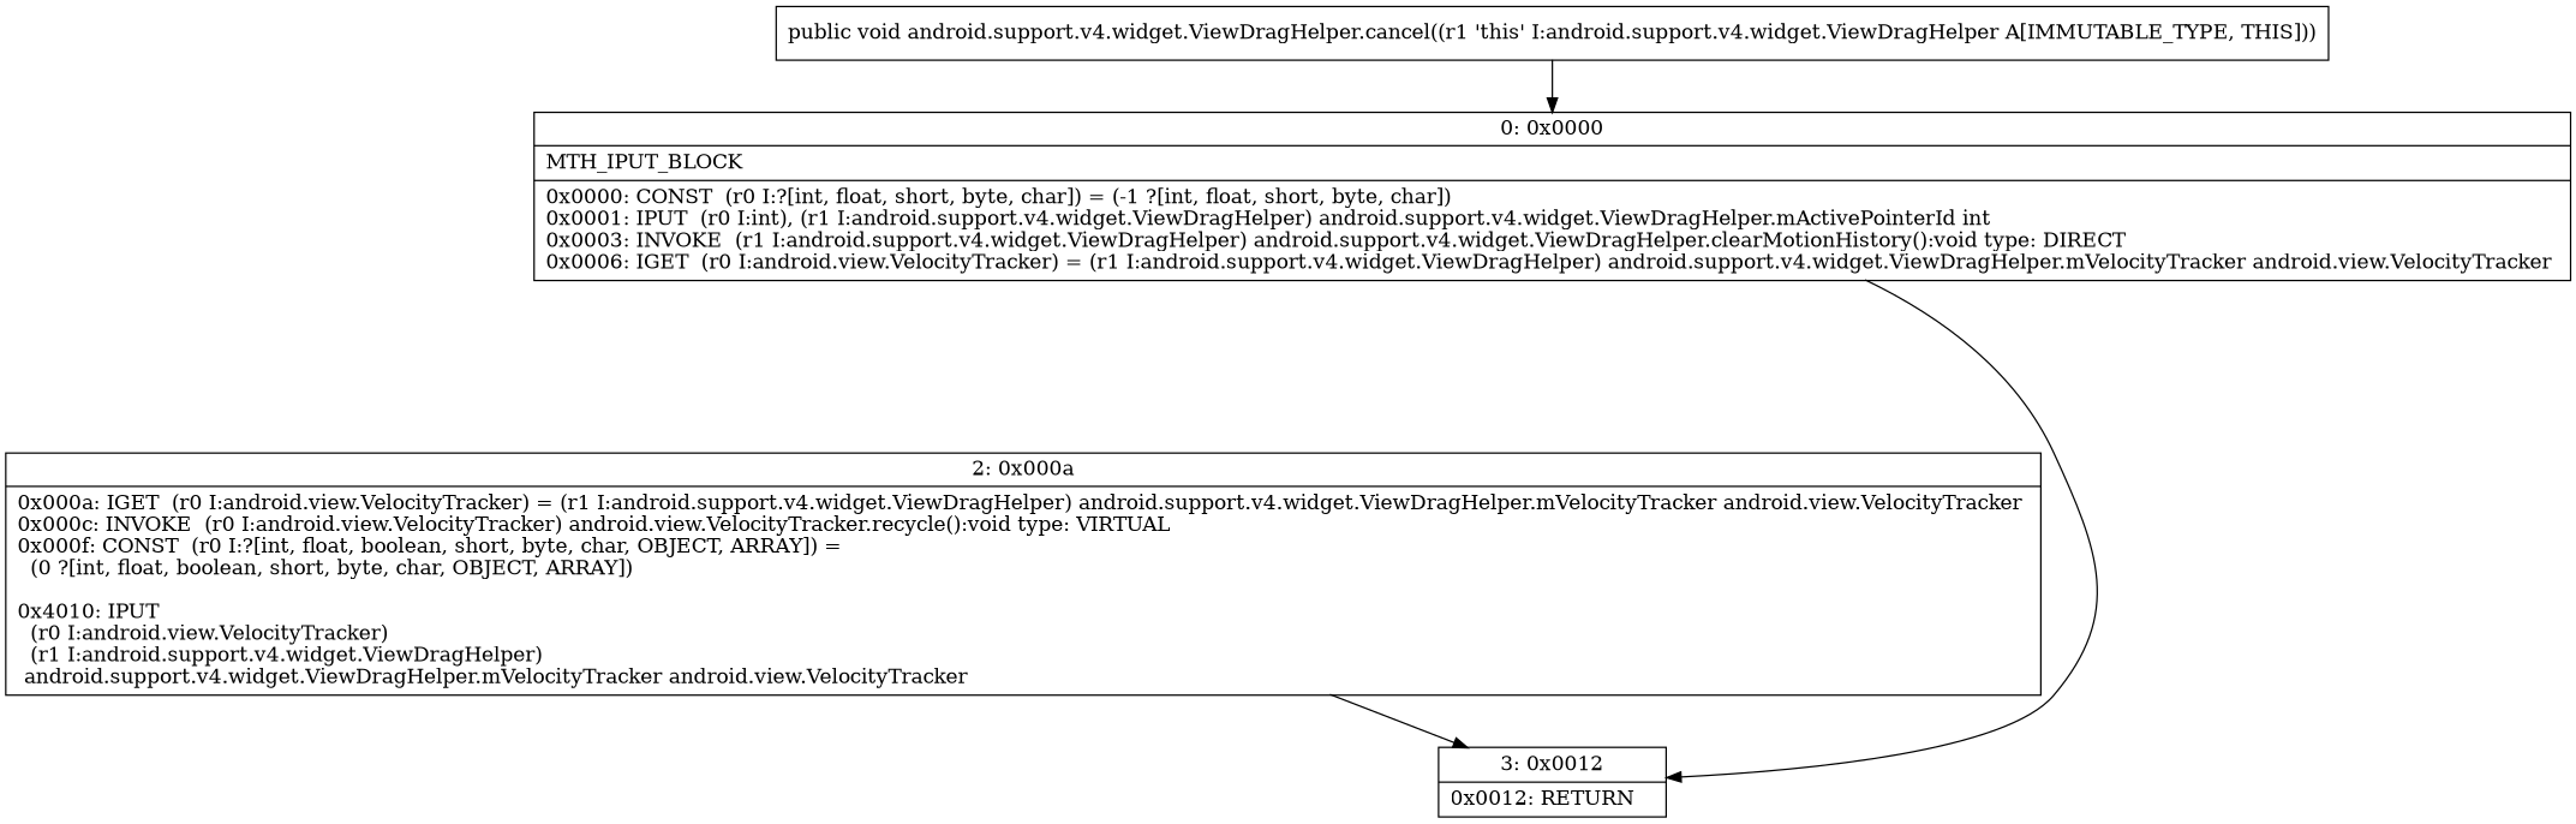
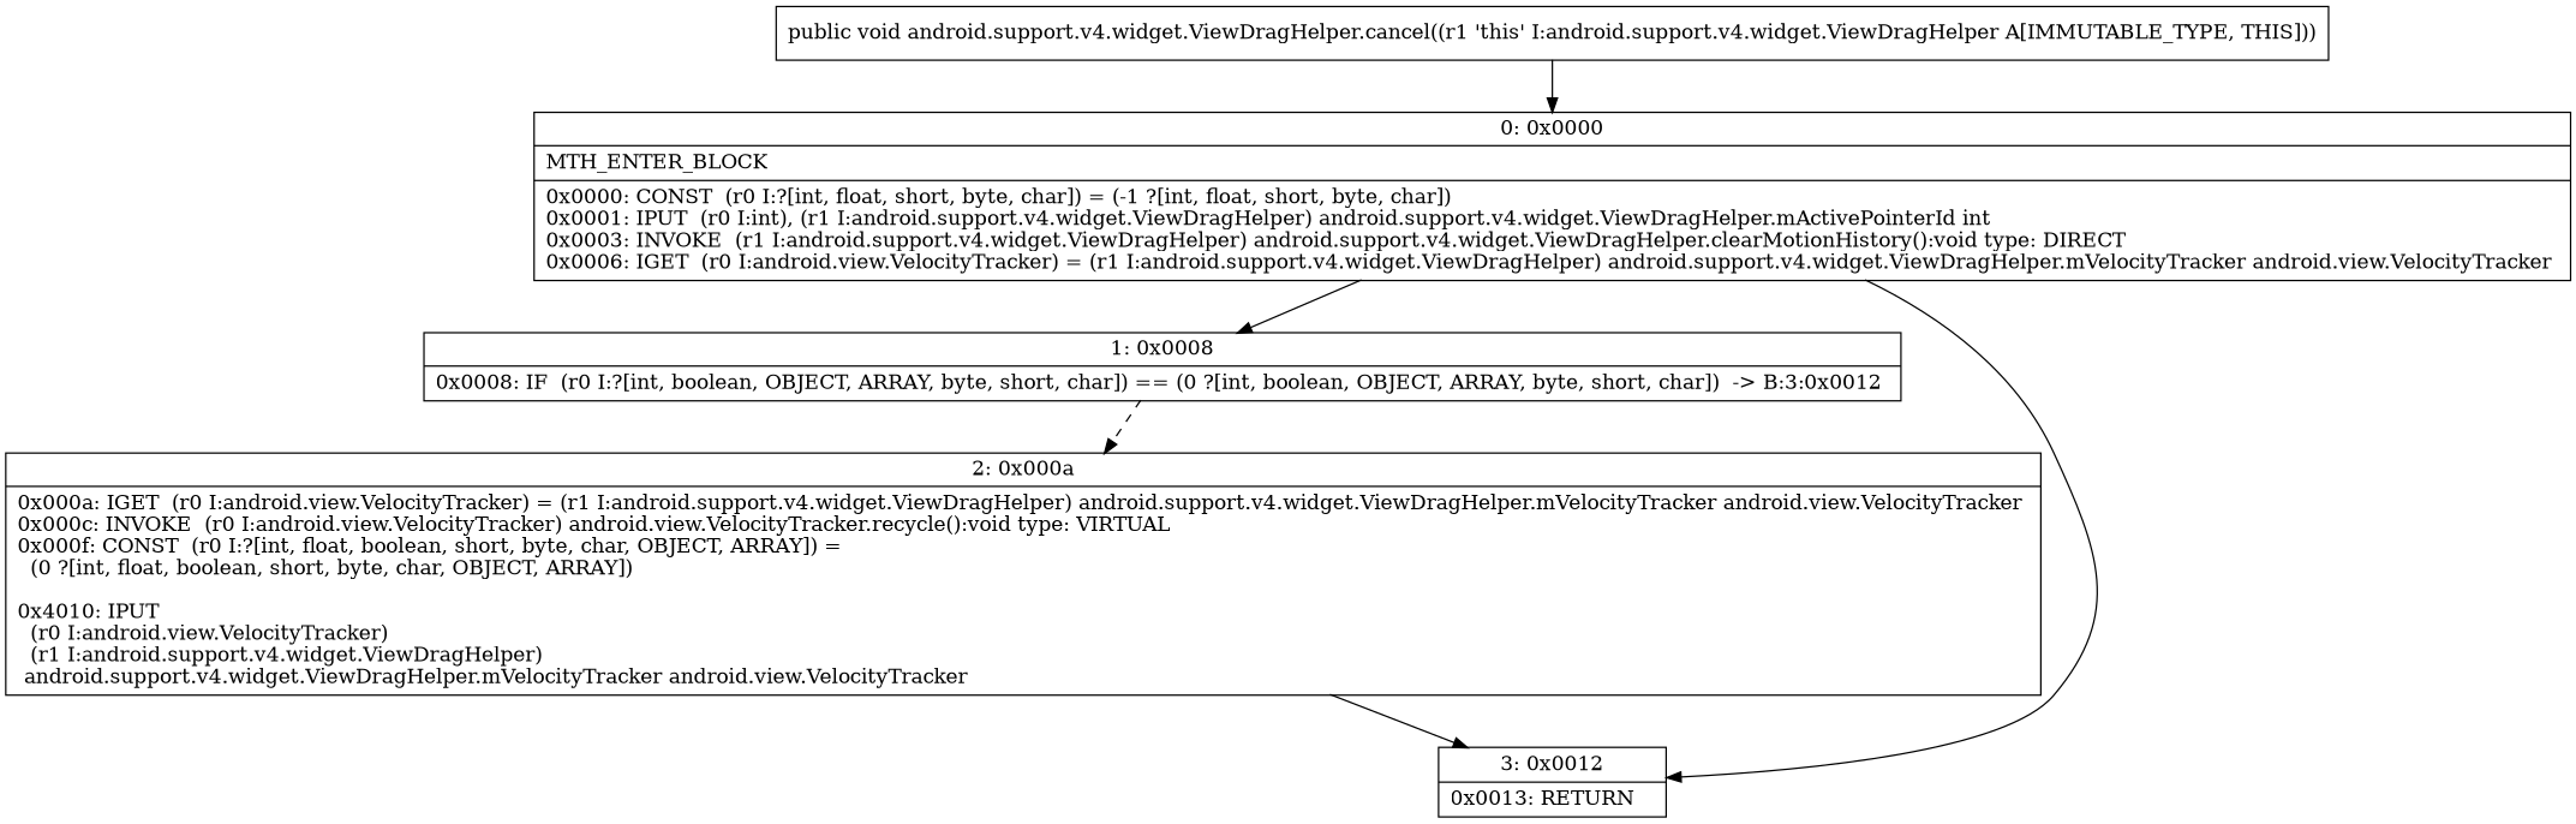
  digraph {
    node [shape=record]
-   n1 [label="{0\:\ 0x0000|MTH_IPUT_BLOCK\l|0x0000: CONST  (r0 I:?[int, float, short, byte, char]) = (\-1 ?[int, float, short, byte, char]) \l0x0001: IPUT  (r0 I:int), (r1 I:android.support.v4.widget.ViewDragHelper) android.support.v4.widget.ViewDragHelper.mActivePointerId int \l0x0003: INVOKE  (r1 I:android.support.v4.widget.ViewDragHelper) android.support.v4.widget.ViewDragHelper.clearMotionHistory():void type: DIRECT \l0x0006: IGET  (r0 I:android.view.VelocityTracker) = (r1 I:android.support.v4.widget.ViewDragHelper) android.support.v4.widget.ViewDragHelper.mVelocityTracker android.view.VelocityTracker \l}"]
-   n3 [label="{3\:\ 0x0012|0x0012: RETURN   \l}"]
+   n1 [label="{0\:\ 0x0000|MTH_ENTER_BLOCK\l|0x0000: CONST  (r0 I:?[int, float, short, byte, char]) = (\-1 ?[int, float, short, byte, char]) \l0x0001: IPUT  (r0 I:int), (r1 I:android.support.v4.widget.ViewDragHelper) android.support.v4.widget.ViewDragHelper.mActivePointerId int \l0x0003: INVOKE  (r1 I:android.support.v4.widget.ViewDragHelper) android.support.v4.widget.ViewDragHelper.clearMotionHistory():void type: DIRECT \l0x0006: IGET  (r0 I:android.view.VelocityTracker) = (r1 I:android.support.v4.widget.ViewDragHelper) android.support.v4.widget.ViewDragHelper.mVelocityTracker android.view.VelocityTracker \l}"]
+   n2 [label="{1\:\ 0x0008|0x0008: IF  (r0 I:?[int, boolean, OBJECT, ARRAY, byte, short, char]) == (0 ?[int, boolean, OBJECT, ARRAY, byte, short, char])  \-\> B:3:0x0012 \l}"]
+   n3 [label="{3\:\ 0x0012|0x0013: RETURN   \l}"]
    n4 [label="{2\:\ 0x000a|0x000a: IGET  (r0 I:android.view.VelocityTracker) = (r1 I:android.support.v4.widget.ViewDragHelper) android.support.v4.widget.ViewDragHelper.mVelocityTracker android.view.VelocityTracker \l0x000c: INVOKE  (r0 I:android.view.VelocityTracker) android.view.VelocityTracker.recycle():void type: VIRTUAL \l0x000f: CONST  (r0 I:?[int, float, boolean, short, byte, char, OBJECT, ARRAY]) = \l  (0 ?[int, float, boolean, short, byte, char, OBJECT, ARRAY])\l \l0x4010: IPUT  \l  (r0 I:android.view.VelocityTracker)\l  (r1 I:android.support.v4.widget.ViewDragHelper)\l android.support.v4.widget.ViewDragHelper.mVelocityTracker android.view.VelocityTracker \l}"]
    n5 [label="{public void android.support.v4.widget.ViewDragHelper.cancel((r1 'this' I:android.support.v4.widget.ViewDragHelper A[IMMUTABLE_TYPE, THIS])) }"]
+   n1 -> n2
    n1 -> n3
+   n2 -> n4 [style=dashed]
    n4 -> n3
    n5 -> n1
  }
